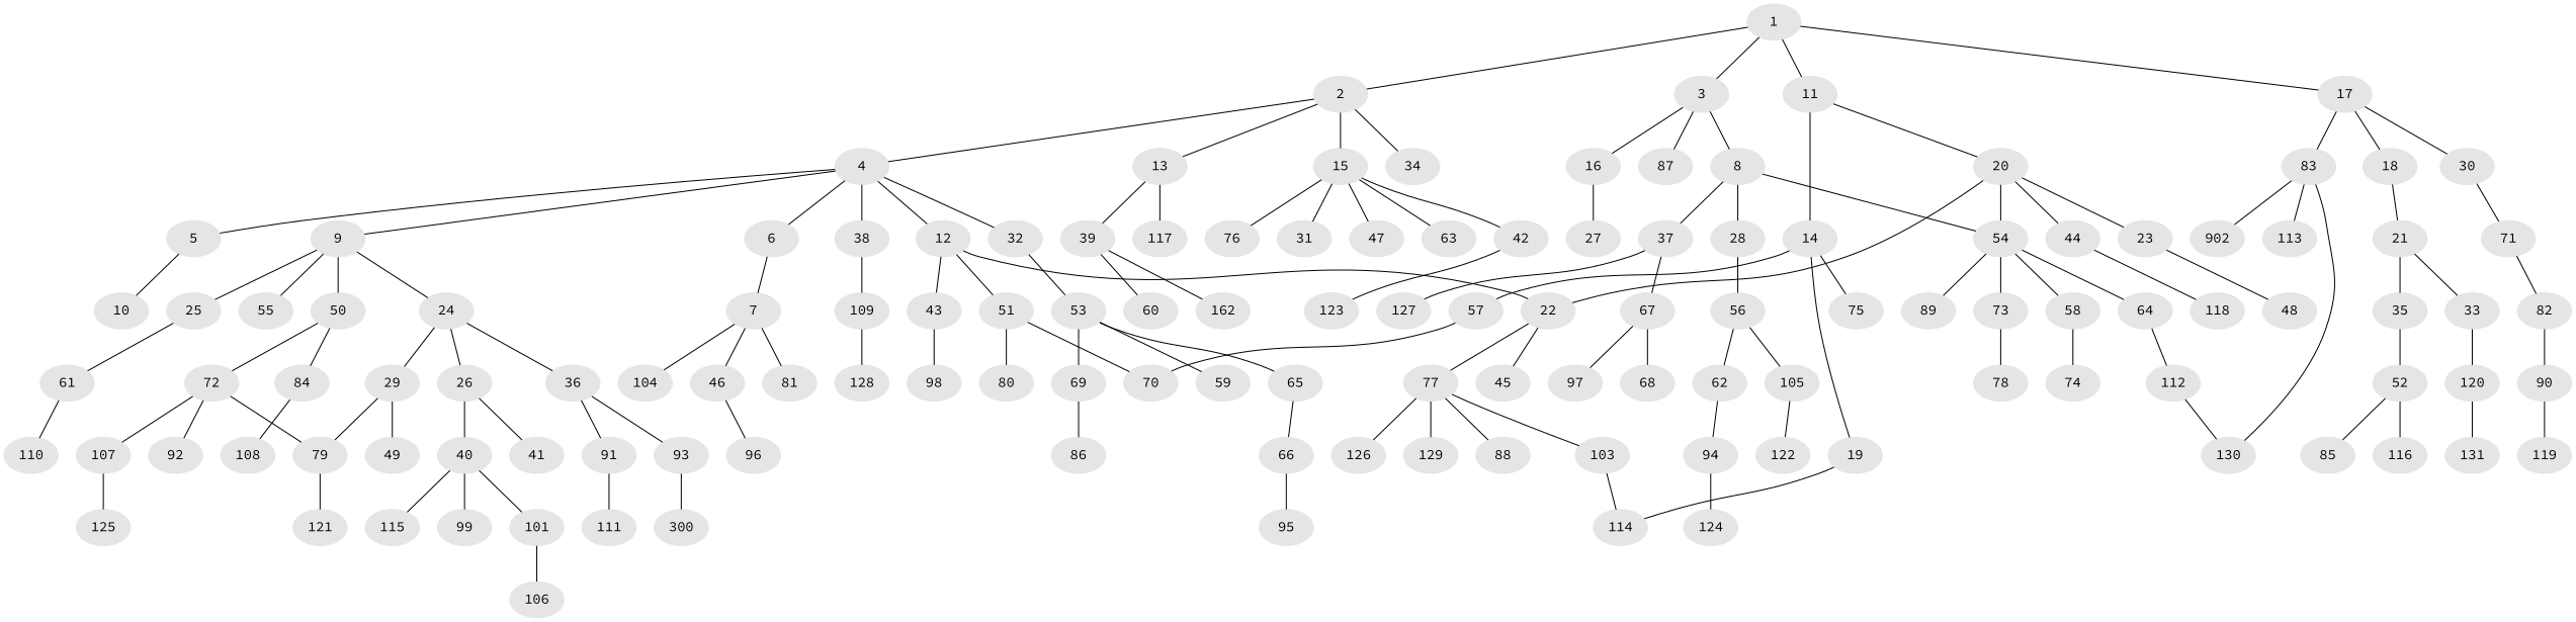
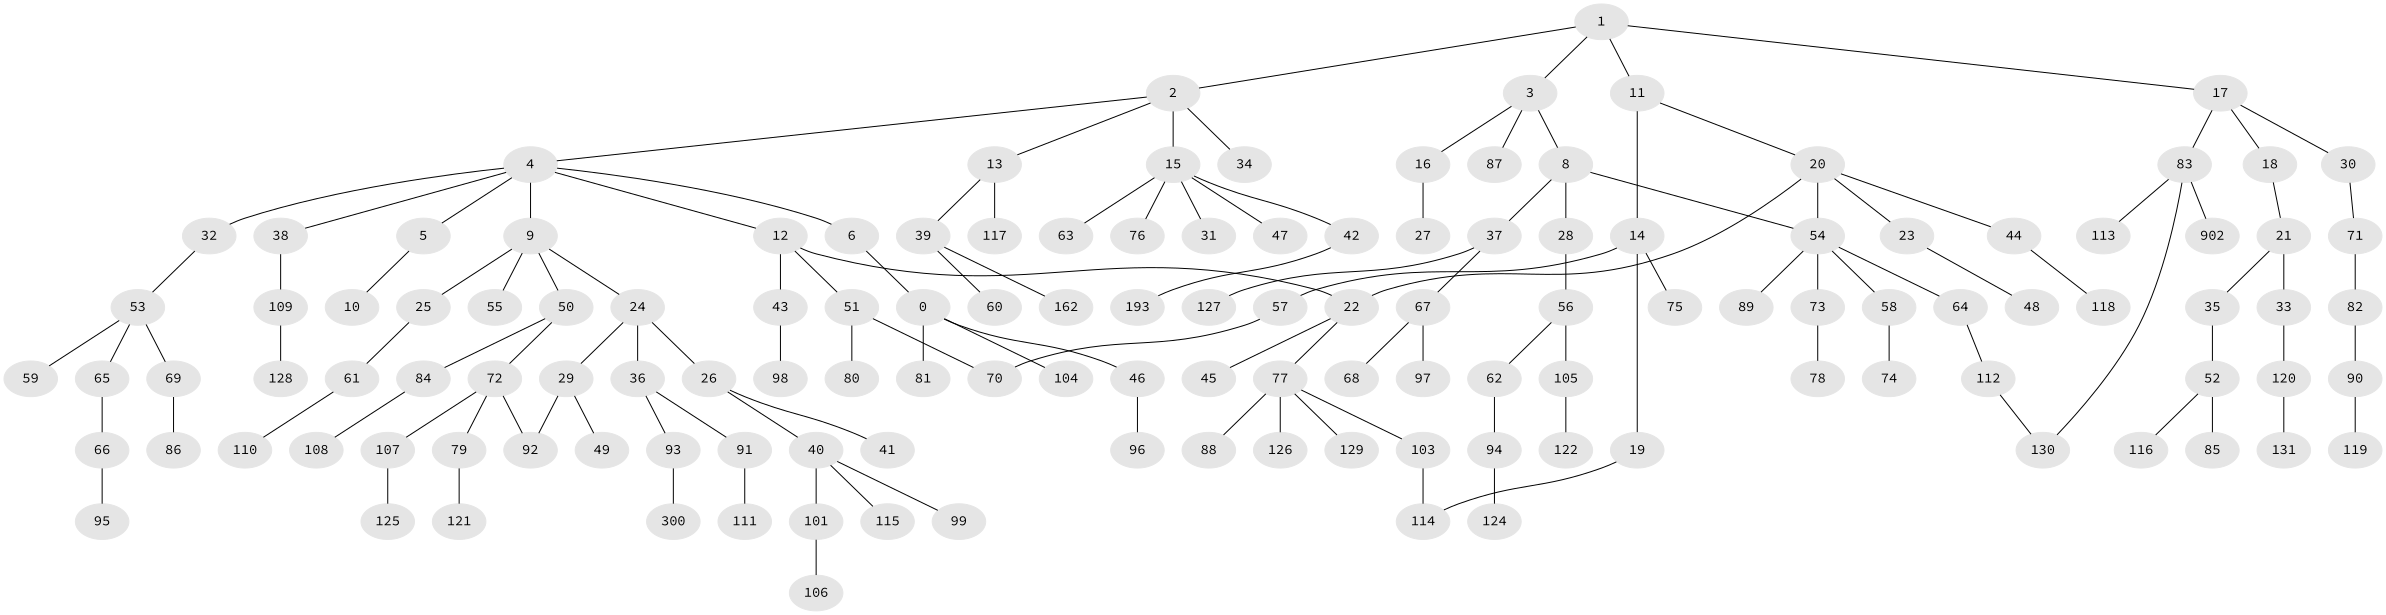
  graph {
    fontname="Source Code Pro"
    node [color=gray90 fontname="Source Code Pro" style=filled]
    edge [fontname="Source Code Pro"]
    1
    2
    3
    11
    17
    4
    13
    15
    34
    8
    16
    87
    14
    20
    18
    30
    83
    5
    6
    9
    12
    32
    38
    39
    117
    31
    42
    47
    63
    76
    28
    37
    54
    27
    10
-   7
+   7 [label=0]
    24
    25
    50
    55
    22
    43
    51
    53
    109
    46
    81
    104
    96
    56
    67
    127
    58
    64
    73
    89
    26
    29
    36
    61
    72
    84
    19
    57
    75
    23
    44
    45
    77
    98
    70
    80
    60
    n74 [label=162]
    114
-   123
+   123 [label=193]
    21
    71
    n79 [label=902]
    113
    130
    33
    35
    48
    118
    120
    52
    88
    103
    126
    129
    40
    41
    49
    92
    91
    93
    110
    99
    101
    115
    62
    105
    82
    59
    65
    69
    131
    85
    116
    111
    n112 [label=300]
    68
    97
    128
    106
    79
    107
    108
    66
    86
    74
    112
    78
    94
    122
    124
    95
    90
    121
    125
    119
    1 -- 2
    1 -- 3
    1 -- 11
    1 -- 17
    2 -- 4
    2 -- 13
    2 -- 15
    2 -- 34
    3 -- 8
    3 -- 16
    3 -- 87
    11 -- 14
    11 -- 20
    17 -- 18
    17 -- 30
    17 -- 83
    4 -- 5
    4 -- 6
    4 -- 9
    4 -- 12
    4 -- 32
    4 -- 38
    13 -- 39
    13 -- 117
    15 -- 31
    15 -- 42
    15 -- 47
    15 -- 63
    15 -- 76
    8 -- 28
    8 -- 37
    8 -- 54
    16 -- 27
    14 -- 19
    14 -- 57
    14 -- 75
    20 -- 54
    20 -- 22
    20 -- 23
    20 -- 44
    18 -- 21
    30 -- 71
    83 -- n79
    83 -- 113
    83 -- 130
    5 -- 10
    6 -- 7
    9 -- 24
    9 -- 25
    9 -- 50
    9 -- 55
    12 -- 22
    12 -- 43
    12 -- 51
    32 -- 53
    38 -- 109
    39 -- 60
    39 -- n74
    42 -- 123
    28 -- 56
    37 -- 67
    37 -- 127
    54 -- 58
    54 -- 64
    54 -- 73
    54 -- 89
    7 -- 46
    7 -- 81
    7 -- 104
    24 -- 26
    24 -- 29
    24 -- 36
    25 -- 61
    50 -- 72
    50 -- 84
    22 -- 45
    22 -- 77
    43 -- 98
    51 -- 70
    51 -- 80
    53 -- 59
    53 -- 65
    53 -- 69
    109 -- 128
    46 -- 96
    56 -- 62
    56 -- 105
    67 -- 68
    67 -- 97
    58 -- 74
    64 -- 112
    73 -- 78
    26 -- 40
    26 -- 41
    29 -- 49
-   29 -- 79
+   29 -- 92
    36 -- 91
    36 -- 93
    61 -- 110
    72 -- 92
    72 -- 79
    72 -- 107
    84 -- 108
    19 -- 114
    57 -- 70
    23 -- 48
    44 -- 118
    77 -- 88
    77 -- 103
    77 -- 126
    77 -- 129
    21 -- 33
    21 -- 35
    71 -- 82
    33 -- 120
    35 -- 52
    120 -- 131
    52 -- 85
    52 -- 116
    103 -- 114
    40 -- 99
    40 -- 101
    40 -- 115
    91 -- 111
    93 -- n112
    101 -- 106
    62 -- 94
    105 -- 122
    82 -- 90
    65 -- 66
    69 -- 86
    79 -- 121
    107 -- 125
    66 -- 95
    112 -- 130
    94 -- 124
    90 -- 119
  }
